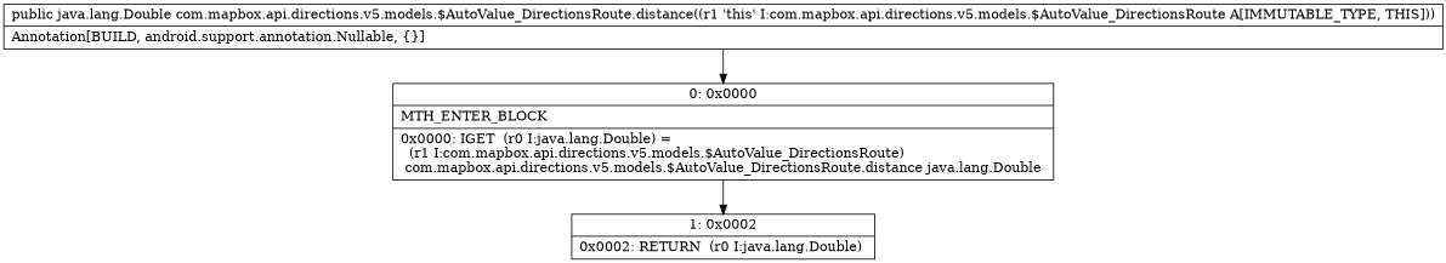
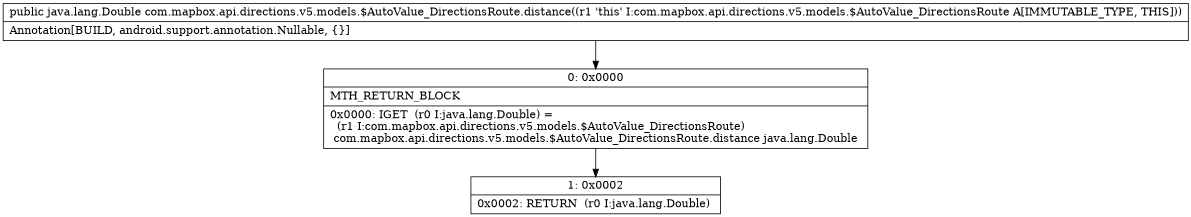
  digraph {
    node [shape=record]
-   n1 [label="{0\:\ 0x0000|MTH_ENTER_BLOCK\l|0x0000: IGET  (r0 I:java.lang.Double) = \l  (r1 I:com.mapbox.api.directions.v5.models.$AutoValue_DirectionsRoute)\l com.mapbox.api.directions.v5.models.$AutoValue_DirectionsRoute.distance java.lang.Double \l}"]
+   n1 [label="{0\:\ 0x0000|MTH_RETURN_BLOCK\l|0x0000: IGET  (r0 I:java.lang.Double) = \l  (r1 I:com.mapbox.api.directions.v5.models.$AutoValue_DirectionsRoute)\l com.mapbox.api.directions.v5.models.$AutoValue_DirectionsRoute.distance java.lang.Double \l}"]
    n2 [label="{1\:\ 0x0002|0x0002: RETURN  (r0 I:java.lang.Double) \l}"]
    n3 [label="{public java.lang.Double com.mapbox.api.directions.v5.models.$AutoValue_DirectionsRoute.distance((r1 'this' I:com.mapbox.api.directions.v5.models.$AutoValue_DirectionsRoute A[IMMUTABLE_TYPE, THIS]))  | Annotation[BUILD, android.support.annotation.Nullable, \{\}]\l}"]
    n1 -> n2
    n3 -> n1
  }
